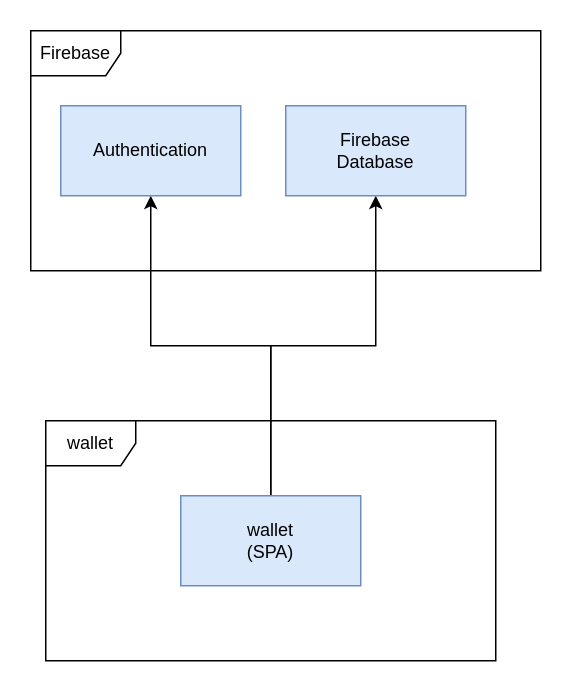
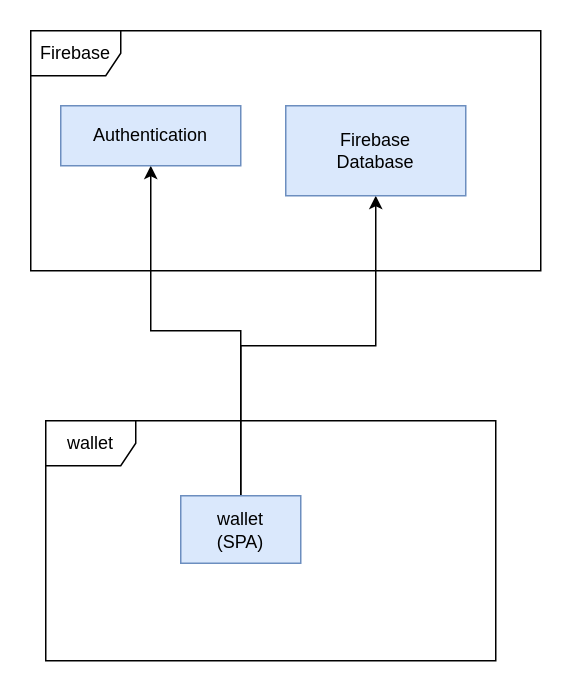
  <mxCell id="0" />
  <mxCell id="1" parent="0" />
  <mxCell id="2" value="Firebase" style="shape=umlFrame;whiteSpace=wrap;html=1;" vertex="1" parent="1"><mxGeometry x="20" y="20" width="340" height="160" as="geometry" /></mxCell>
  <mxCell id="3" value="wallet" style="shape=umlFrame;whiteSpace=wrap;html=1;" vertex="1" parent="1"><mxGeometry x="30" y="280" width="300" height="160" as="geometry" /></mxCell>
  <mxCell id="4" style="edgeStyle=orthogonalEdgeStyle;rounded=0;orthogonalLoop=1;jettySize=auto;html=1;" edge="1" parent="1" source="6" target="7"><mxGeometry relative="1" as="geometry" /></mxCell>
  <mxCell id="5" style="edgeStyle=orthogonalEdgeStyle;rounded=0;orthogonalLoop=1;jettySize=auto;html=1;" edge="1" parent="1" source="6" target="8"><mxGeometry relative="1" as="geometry" /></mxCell>
- <mxCell id="6" value="wallet&lt;br&gt;(SPA)" style="rounded=0;whiteSpace=wrap;html=1;fillColor=#dae8fc;strokeColor=#6c8ebf;" vertex="1" parent="1"><mxGeometry x="120" y="330" width="120" height="60" as="geometry" /></mxCell>
- <mxCell id="7" value="Authentication" style="rounded=0;whiteSpace=wrap;html=1;fillColor=#dae8fc;strokeColor=#6c8ebf;" vertex="1" parent="1"><mxGeometry x="40" y="70" width="120" height="60" as="geometry" /></mxCell>
+ <mxCell id="6" value="wallet&lt;br&gt;(SPA)" style="rounded=0;whiteSpace=wrap;html=1;fillColor=#dae8fc;strokeColor=#6c8ebf;" vertex="1" parent="1"><mxGeometry x="120" y="330" width="80" height="45" as="geometry" /></mxCell>
+ <mxCell id="7" value="Authentication" style="rounded=0;whiteSpace=wrap;html=1;fillColor=#dae8fc;strokeColor=#6c8ebf;" vertex="1" parent="1"><mxGeometry x="40" y="70" width="120" height="40" as="geometry" /></mxCell>
  <mxCell id="8" value="Firebase&lt;br&gt;Database" style="rounded=0;whiteSpace=wrap;html=1;fillColor=#dae8fc;strokeColor=#6c8ebf;" vertex="1" parent="1"><mxGeometry x="190" y="70" width="120" height="60" as="geometry" /></mxCell>
